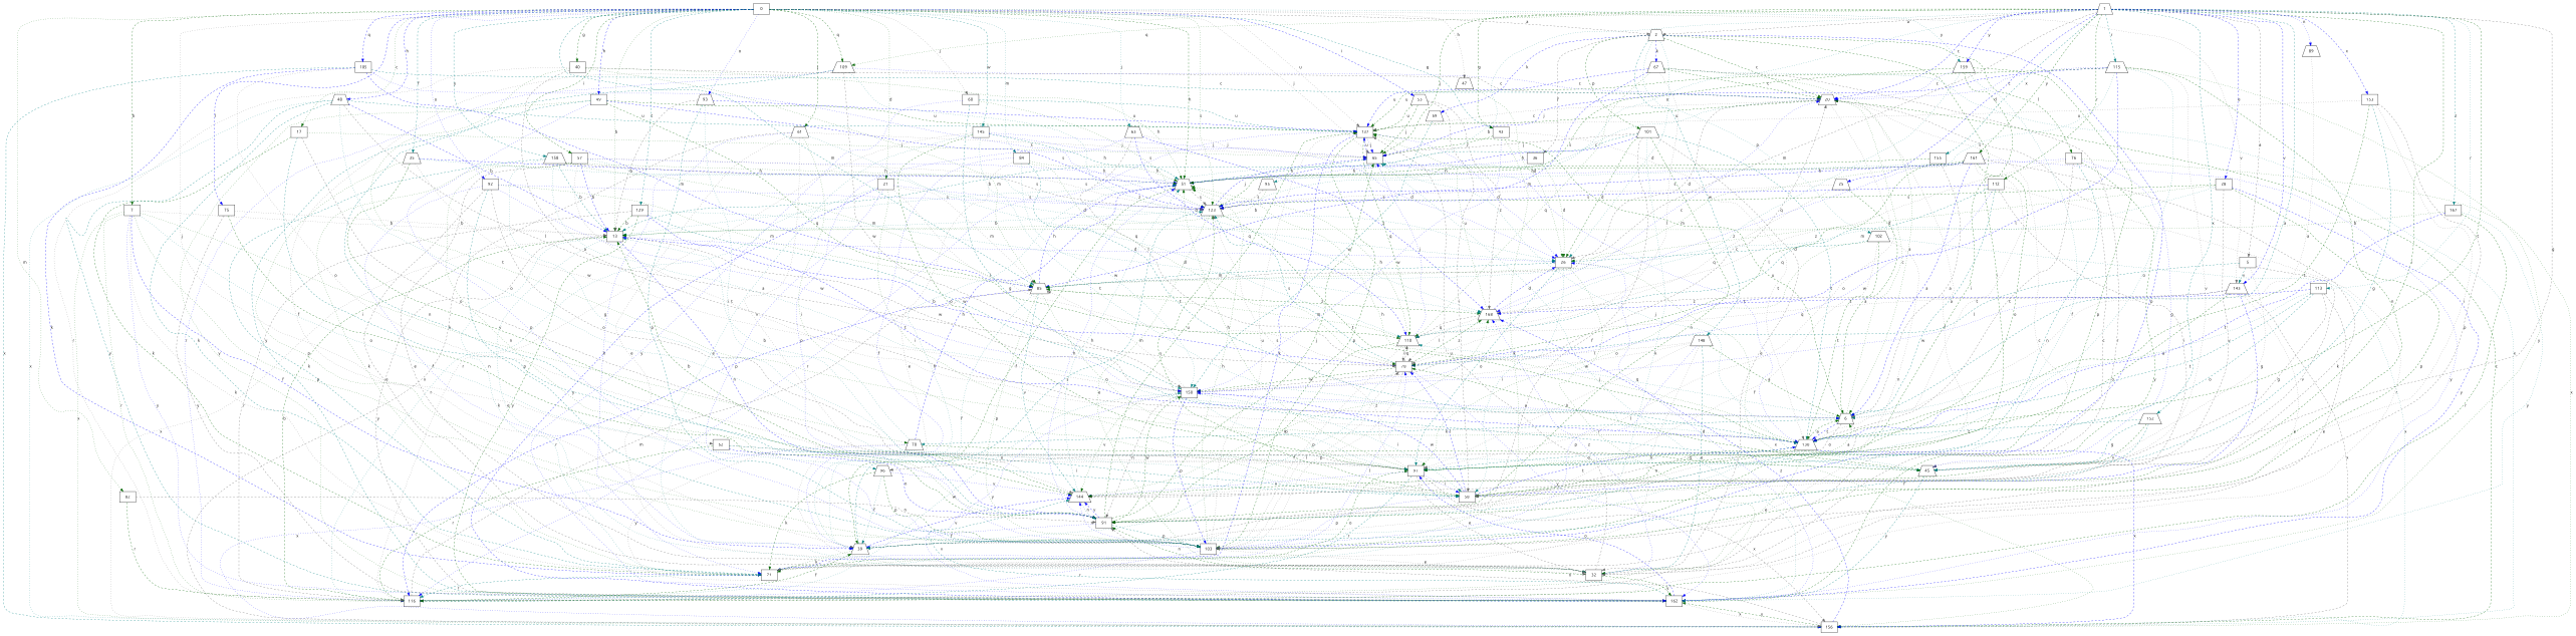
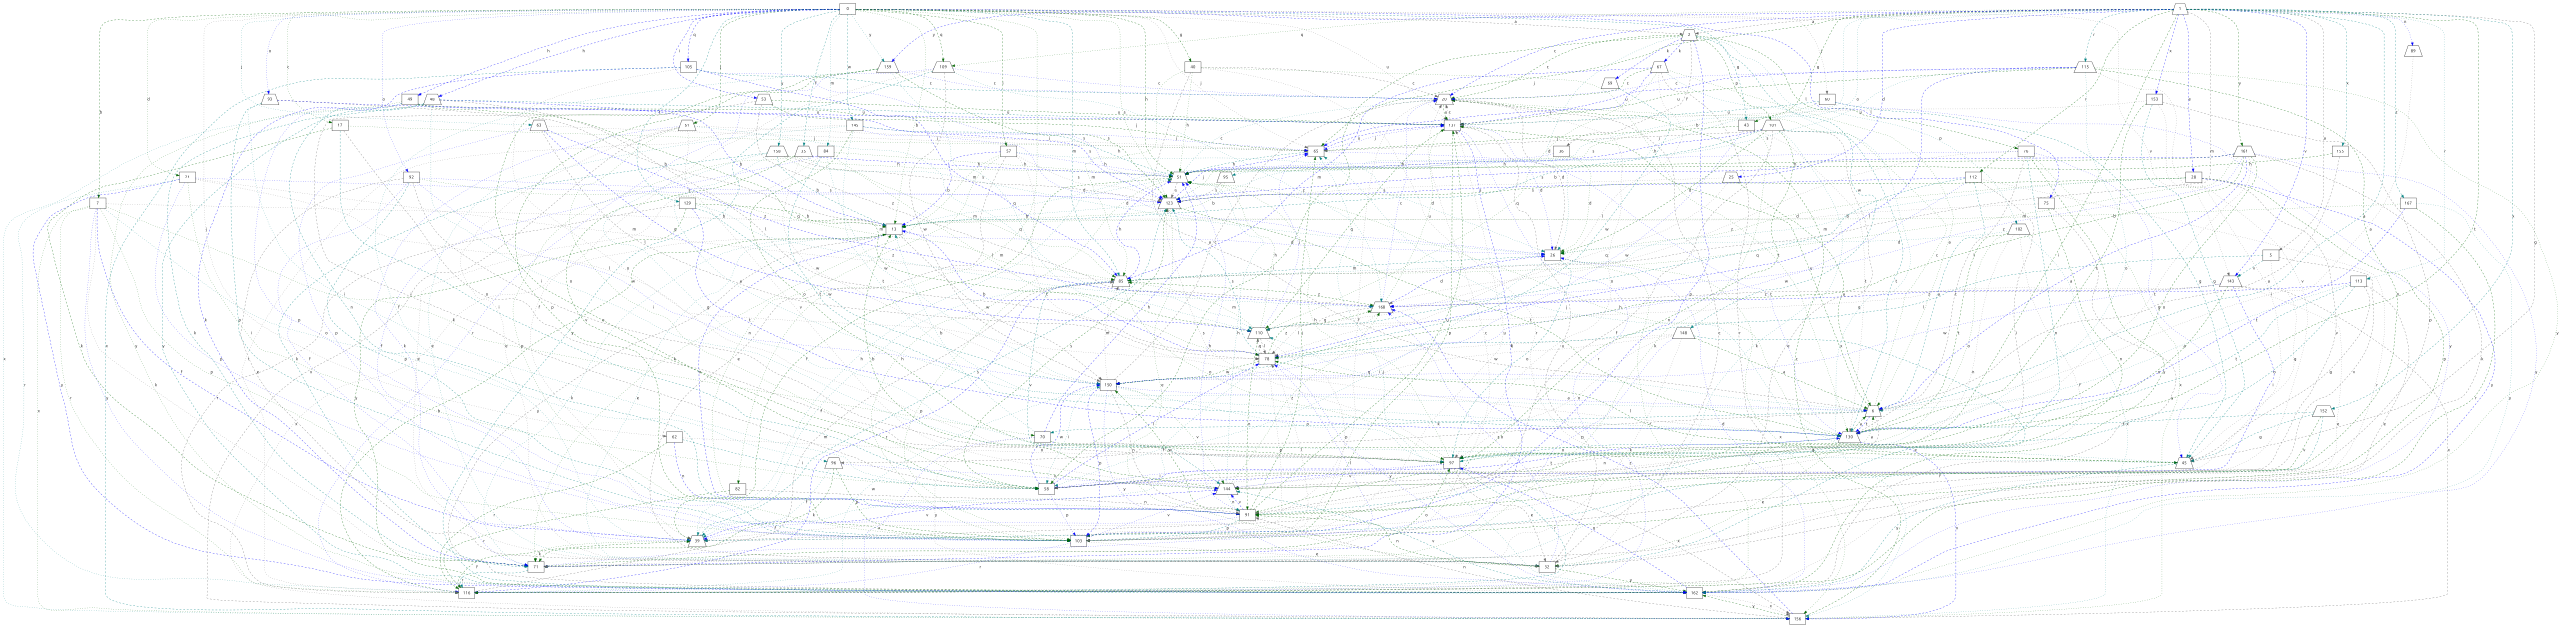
  strict digraph {
    fontname=Ubuntu
    node [fontname=Ubuntu shape=box]
    edge [color=darkgreen fontname=Ubuntu style=dashed]
    2 [shape=trapezium]
    0
    7
    13
    17
    21
    35 [shape=trapezium]
    40
    43
-   47 [shape=trapezium]
    48 [shape=trapezium]
    49
    51 [shape=trapezium]
    53 [shape=trapezium]
    57
    60
    61 [shape=trapezium]
    62
    63 [shape=trapezium]
    65
    75
    82
    84
    85 [shape=trapezium]
    92
    93 [shape=trapezium]
    105
    109 [shape=trapezium]
    123 [shape=trapezium]
    129
    137
    143 [shape=trapezium]
    145
    158 [shape=trapezium]
    159 [shape=trapezium]
    20 [shape=trapezium]
    58
    26
    36
    67 [shape=trapezium]
    69 [shape=trapezium]
    76
    101 [shape=trapezium]
    102 [shape=trapezium]
    103
    148 [shape=trapezium]
-   70 [shape=trapezium]
+   70
    96 [shape=trapezium]
    39 [shape=trapezium]
    71
    116
    156
    162
    91
    32
    150
    97
    78
    144 [shape=trapezium]
    6 [shape=trapezium]
    130 [shape=trapezium]
    110 [shape=trapezium]
    168 [shape=trapezium]
    45 [shape=trapezium]
    1 [shape=trapezium]
    5
    25 [shape=trapezium]
    28
    89 [shape=trapezium]
    95 [shape=trapezium]
    112
    113
    115 [shape=trapezium]
    152 [shape=trapezium]
    153
    155
    161 [shape=trapezium]
    167
    2 -> 20 [label=c]
    2 -> 58 [label=i]
    2 -> 26 [color=teal label=d style=dotted]
    2 -> 36 [color=gray40 label=f]
    2 -> 67 [color=blue label=k]
    2 -> 69 [color=blue label=k]
    2 -> 76 [label=l]
    2 -> 101 [label=p]
    2 -> 102 [color=teal label=p style=dotted]
    2 -> 103 [color=blue label=p]
    2 -> 148 [color=teal label=w]
    0 -> 2 [color=gray40 label=a]
    0 -> 7 [label=b]
    0 -> 13 [label=b style=dotted]
    0 -> 17 [label=c style=dotted]
    0 -> 21 [label=d style=dotted]
    0 -> 35 [color=teal label=f]
    0 -> 40 [label=g]
    0 -> 43 [color=teal label=g]
-   0 -> 47 [color=gray40 label=h style=dotted]
    0 -> 48 [color=blue label=h]
    0 -> 49 [color=blue label=h]
    0 -> 51 [label=h]
    0 -> 53 [color=blue label=i]
    0 -> 57 [label=i]
    0 -> 60 [color=gray40 label=j style=dotted]
    0 -> 61 [label=j]
    0 -> 62 [color=gray40 label=j style=dotted]
    0 -> 63 [color=teal label=j style=dotted]
    0 -> 65 [color=gray40 label=j style=dotted]
    0 -> 75 [color=blue label=l]
    0 -> 82 [label=m style=dotted]
    0 -> 84 [color=teal label=m style=dotted]
    0 -> 85 [color=teal label=m]
    0 -> 92 [color=blue label=o style=dotted]
    0 -> 93 [color=blue label=o style=dotted]
    0 -> 105 [color=blue label=q]
    0 -> 109 [label=q]
    0 -> 123 [label=s style=dotted]
    0 -> 129 [color=teal label=t]
    0 -> 137 [color=gray40 label=u style=dotted]
    0 -> 143 [color=gray40 label=v style=dotted]
    0 -> 145 [color=teal label=w]
    0 -> 158 [color=teal label=y]
    0 -> 159 [color=teal label=y style=dotted]
    7 -> 13 [color=gray40 label=b style=dotted]
    7 -> 103 [label=p style=dotted]
    7 -> 70 [label=k style=dotted]
    7 -> 96 [color=teal label=o style=dotted]
    7 -> 39 [color=blue label=f]
    7 -> 71 [color=gray40 label=k style=dotted]
    7 -> 116 [label=r style=dotted]
    7 -> 156 [label=x style=dotted]
    7 -> 162 [color=blue label=y style=dotted]
    13 -> 26 [color=blue label=d style=dotted]
    13 -> 71 [color=teal label=k style=dotted]
    13 -> 156 [color=gray40 label=x style=dotted]
    13 -> 162 [color=gray40 label=y]
    13 -> 91 [color=blue label=n]
    13 -> 32 [color=teal label=e style=dotted]
    13 -> 150 [color=gray40 label=w]
    17 -> 65 [label=j style=dotted]
    17 -> 58 [color=teal label=i]
    17 -> 71 [label=k]
    17 -> 97 [color=gray40 label=o]
    21 -> 85 [color=gray40 label=m style=dotted]
    21 -> 123 [color=blue label=s style=dotted]
    21 -> 58 [label=i style=dotted]
    21 -> 103 [color=blue label=p style=dotted]
    21 -> 116 [color=teal label=r style=dotted]
    21 -> 162 [color=blue label=y]
    21 -> 78 [color=gray40 label=l style=dotted]
    35 -> 51 [color=blue label=h]
    35 -> 26 [color=teal label=d style=dotted]
    35 -> 103 [label=p style=dotted]
    35 -> 150 [color=gray40 label=w style=dotted]
    35 -> 144 [label=v]
    40 -> 51 [label=h style=dotted]
    40 -> 85 [label=m style=dotted]
    40 -> 20 [color=gray40 label=c]
    40 -> 116 [color=gray40 label=r style=dotted]
    40 -> 6 [color=gray40 label=a]
    40 -> 130 [label=t style=dotted]
    43 -> 65 [label=j]
    43 -> 71 [label=k style=dotted]
    43 -> 150 [color=blue label=w style=dotted]
    43 -> 130 [color=gray40 label=t style=dotted]
-   47 -> 26 [label=d style=dotted]
    48 -> 13 [color=blue label=b]
    48 -> 137 [color=teal label=u]
    48 -> 71 [color=teal label=k]
    48 -> 156 [color=teal label=x style=dotted]
    48 -> 162 [color=teal label=y]
    48 -> 97 [color=teal label=o style=dotted]
    48 -> 78 [color=gray40 label=l]
    49 -> 123 [color=blue label=s]
    49 -> 137 [label=u]
    49 -> 103 [color=blue label=p style=dotted]
    49 -> 162 [label=y style=dotted]
    49 -> 91 [color=teal label=n]
    49 -> 110 [label=q]
    51 -> 123 [color=gray40 label=s]
    51 -> 20 [color=teal label=c style=dotted]
    51 -> 39 [label=f]
    53 -> 65 [label=j]
    53 -> 137 [label=u]
    53 -> 58 [color=gray40 label=i]
    53 -> 168 [color=gray40 label=z]
    57 -> 13 [color=blue label=b]
    57 -> 51 [color=blue label=h style=dotted]
    57 -> 123 [color=gray40 label=s style=dotted]
    57 -> 26 [color=teal label=d style=dotted]
    57 -> 71 [label=k style=dotted]
    57 -> 91 [label=n style=dotted]
    57 -> 32 [color=gray40 label=e]
    57 -> 130 [color=gray40 label=t style=dotted]
    60 -> 123 [label=s style=dotted]
    60 -> 137 [color=teal label=u]
    60 -> 162 [color=blue label=y style=dotted]
    60 -> 45 [color=teal label=g]
    61 -> 65 [color=gray40 label=j style=dotted]
    61 -> 58 [label=i style=dotted]
    61 -> 71 [color=blue label=k style=dotted]
    61 -> 156 [color=gray40 label=x]
    61 -> 32 [color=gray40 label=e style=dotted]
    61 -> 144 [color=gray40 label=v style=dotted]
    61 -> 110 [color=teal label=q style=dotted]
    62 -> 58 [color=teal label=i]
    62 -> 116 [label=r]
    62 -> 91 [color=blue label=n]
    62 -> 97 [color=gray40 label=o style=dotted]
    63 -> 65 [color=gray40 label=j style=dotted]
    63 -> 103 [color=blue label=p style=dotted]
    63 -> 78 [color=gray40 label=l]
    63 -> 110 [color=blue label=q]
    63 -> 168 [color=blue label=z]
    65 -> 51 [color=teal label=h]
    65 -> 137 [color=blue label=u]
    65 -> 130 [color=blue label=t style=dotted]
    75 -> 13 [color=gray40 label=b style=dotted]
    75 -> 162 [color=gray40 label=y]
    75 -> 91 [label=n]
    82 -> 116 [label=r]
    82 -> 91 [color=gray40 label=n]
    84 -> 51 [label=h style=dotted]
    84 -> 39 [color=blue label=f style=dotted]
    84 -> 32 [color=gray40 label=e style=dotted]
    84 -> 150 [color=teal label=w style=dotted]
    84 -> 78 [label=l style=dotted]
    84 -> 130 [color=teal label=t]
    85 -> 51 [color=blue label=h]
    85 -> 103 [label=p style=dotted]
    85 -> 39 [color=teal label=f style=dotted]
    85 -> 116 [color=blue label=r]
    85 -> 97 [label=o style=dotted]
    85 -> 144 [color=teal label=v]
    85 -> 168 [label=z]
    92 -> 85 [label=m style=dotted]
    92 -> 123 [color=blue label=s style=dotted]
    92 -> 103 [color=teal label=p]
    92 -> 39 [color=blue label=f style=dotted]
    92 -> 32 [color=gray40 label=e]
    92 -> 150 [color=blue label=w style=dotted]
    92 -> 97 [color=gray40 label=o]
    93 -> 13 [color=gray40 label=b]
    93 -> 137 [color=blue label=u]
    93 -> 58 [color=teal label=i style=dotted]
    93 -> 103 [color=teal label=p]
    105 -> 85 [color=blue label=m]
    105 -> 123 [color=blue label=s style=dotted]
    105 -> 20 [color=teal label=c]
    105 -> 71 [color=blue label=k]
    105 -> 156 [color=teal label=x]
    105 -> 97 [color=gray40 label=o style=dotted]
    109 -> 20 [color=blue label=c style=dotted]
    109 -> 39 [color=gray40 label=f style=dotted]
    109 -> 116 [color=blue label=r style=dotted]
    109 -> 162 [color=teal label=y]
    109 -> 150 [color=gray40 label=w]
    109 -> 168 [color=teal label=z style=dotted]
    123 -> 13 [color=teal label=b style=dotted]
    123 -> 65 [color=blue label=j]
    123 -> 32 [label=e style=dotted]
    123 -> 130 [label=t]
    129 -> 13 [label=b]
    129 -> 116 [color=gray40 label=r]
    129 -> 162 [label=y]
    129 -> 150 [color=teal label=w]
    129 -> 130 [color=blue label=t]
    129 -> 168 [color=teal label=z style=dotted]
    137 -> 65 [color=blue label=j style=dotted]
    137 -> 20 [color=gray40 label=c style=dotted]
    137 -> 26 [color=blue label=d style=dotted]
    137 -> 103 [label=p]
    137 -> 71 [color=blue label=k]
    137 -> 116 [color=blue label=r style=dotted]
    137 -> 110 [label=q]
    143 -> 58 [color=blue label=i]
    143 -> 156 [color=gray40 label=x]
    143 -> 32 [color=gray40 label=e style=dotted]
    143 -> 150 [color=blue label=w style=dotted]
    143 -> 97 [label=o]
    143 -> 110 [color=gray40 label=q style=dotted]
    143 -> 168 [color=gray40 label=z]
    145 -> 51 [color=teal label=h]
    145 -> 65 [color=blue label=j style=dotted]
    145 -> 26 [color=blue label=d style=dotted]
    145 -> 116 [color=gray40 label=r style=dotted]
    145 -> 32 [color=teal label=e style=dotted]
    145 -> 97 [label=o]
    145 -> 130 [color=teal label=t style=dotted]
    158 -> 13 [color=teal label=b]
    158 -> 51 [label=h style=dotted]
    158 -> 85 [label=m style=dotted]
    158 -> 123 [color=gray40 label=s]
    158 -> 71 [color=teal label=k]
    158 -> 6 [color=teal label=a style=dotted]
    158 -> 45 [color=teal label=g style=dotted]
    159 -> 123 [label=s]
    159 -> 20 [color=blue label=c style=dotted]
    159 -> 58 [label=i]
    159 -> 103 [label=p]
    159 -> 39 [color=teal label=f style=dotted]
    159 -> 110 [color=teal label=q style=dotted]
    20 -> 137 [label=u]
    20 -> 26 [color=gray40 label=d]
    20 -> 39 [color=gray40 label=f style=dotted]
    20 -> 97 [color=gray40 label=o style=dotted]
    58 -> 123 [label=s]
    58 -> 103 [color=blue label=p style=dotted]
    58 -> 150 [color=blue label=w]
    58 -> 78 [color=blue label=l]
    58 -> 130 [color=blue label=t]
    26 -> 85 [color=teal label=m]
    26 -> 58 [color=teal label=i style=dotted]
    26 -> 116 [label=r style=dotted]
    26 -> 156 [label=x style=dotted]
    26 -> 97 [color=teal label=o]
    36 -> 51 [color=blue label=h style=dotted]
    36 -> 26 [label=d style=dotted]
    67 -> 85 [color=blue label=m]
    67 -> 137 [color=blue label=u]
    67 -> 20 [label=c]
    67 -> 116 [color=gray40 label=r]
    67 -> 156 [color=teal label=x style=dotted]
    67 -> 78 [color=gray40 label=l style=dotted]
    67 -> 6 [label=a style=dotted]
    67 -> 110 [label=q style=dotted]
    69 -> 150 [color=teal label=w]
    76 -> 51 [color=blue label=h style=dotted]
    76 -> 156 [label=x style=dotted]
    76 -> 162 [label=y]
    76 -> 91 [color=teal label=n]
    76 -> 130 [color=gray40 label=t]
    76 -> 168 [color=gray40 label=z style=dotted]
    76 -> 45 [color=blue label=g style=dotted]
    101 -> 13 [color=teal label=b]
    101 -> 51 [color=blue label=h]
    101 -> 65 [color=gray40 label=j]
    101 -> 26 [label=d]
    101 -> 39 [color=gray40 label=f]
    101 -> 71 [color=teal label=k style=dotted]
    101 -> 91 [label=n]
    101 -> 32 [color=gray40 label=e]
    101 -> 130 [color=teal label=t]
-   102 -> 26 [color=teal label=d]
+   102 -> 26 [color=teal label=d style=dotted]
    102 -> 39 [color=gray40 label=f style=dotted]
    102 -> 156 [color=teal label=x style=dotted]
    102 -> 91 [color=gray40 label=n style=dotted]
    102 -> 97 [label=o style=dotted]
    102 -> 130 [label=t]
    103 -> 51 [label=h style=dotted]
    103 -> 137 [color=gray40 label=u style=dotted]
    103 -> 116 [color=blue label=r style=dotted]
    103 -> 32 [color=gray40 label=e style=dotted]
    103 -> 78 [color=gray40 label=l style=dotted]
    103 -> 144 [color=blue label=v style=dotted]
    148 -> 103 [color=blue label=p style=dotted]
    148 -> 71 [color=gray40 label=k style=dotted]
    148 -> 32 [color=teal label=e]
    148 -> 150 [color=gray40 label=w style=dotted]
    148 -> 97 [color=gray40 label=o style=dotted]
    148 -> 78 [color=gray40 label=l style=dotted]
    148 -> 6 [label=a]
    70 -> 13 [color=teal label=b style=dotted]
    70 -> 51 [color=blue label=h]
    70 -> 156 [color=blue label=x style=dotted]
    70 -> 162 [color=gray40 label=y style=dotted]
    70 -> 45 [label=g]
    96 -> 103 [label=p]
    96 -> 39 [color=teal label=f style=dotted]
    96 -> 71 [label=k]
    96 -> 144 [color=blue label=v style=dotted]
    39 -> 51 [color=teal label=h style=dotted]
    39 -> 123 [color=teal label=s]
    39 -> 71 [label=k style=dotted]
    39 -> 144 [color=blue label=v]
    71 -> 20 [color=gray40 label=c style=dotted]
    71 -> 116 [color=teal label=r]
    71 -> 97 [label=o]
    71 -> 78 [color=blue label=l style=dotted]
    116 -> 13 [label=b]
    116 -> 85 [color=gray40 label=m]
    116 -> 39 [label=f]
    116 -> 150 [color=teal label=w style=dotted]
    156 -> 20 [label=c]
    156 -> 162 [label=y]
    156 -> 91 [color=gray40 label=n]
    156 -> 168 [color=blue label=z]
    162 -> 65 [color=teal label=j style=dotted]
    162 -> 26 [color=blue label=d style=dotted]
    162 -> 156 [color=gray40 label=x style=dotted]
    162 -> 97 [color=blue label=o]
    162 -> 144 [color=teal label=v]
    91 -> 51 [color=blue label=h style=dotted]
    91 -> 65 [label=j]
    91 -> 137 [label=u]
    91 -> 103 [color=teal label=p]
    91 -> 39 [color=blue label=f style=dotted]
    91 -> 150 [label=w]
    91 -> 144 [color=blue label=v]
    32 -> 137 [color=gray40 label=u]
    32 -> 20 [color=gray40 label=c]
    32 -> 162 [label=y]
    32 -> 91 [label=n]
    32 -> 168 [color=blue label=z style=dotted]
    150 -> 85 [color=gray40 label=m style=dotted]
    150 -> 20 [color=gray40 label=c]
    150 -> 58 [color=teal label=i style=dotted]
    150 -> 103 [color=blue label=p]
    150 -> 162 [color=blue label=y style=dotted]
    150 -> 91 [color=gray40 label=n]
    150 -> 97 [color=teal label=o style=dotted]
    150 -> 144 [label=v style=dotted]
    150 -> 6 [color=blue label=a style=dotted]
    97 -> 51 [label=h style=dotted]
    97 -> 123 [color=gray40 label=s style=dotted]
    97 -> 58 [color=blue label=i style=dotted]
    97 -> 116 [color=teal label=r]
    97 -> 156 [color=gray40 label=x]
    97 -> 32 [color=gray40 label=e]
    97 -> 144 [color=blue label=v style=dotted]
    97 -> 6 [label=a style=dotted]
    78 -> 13 [color=blue label=b]
    78 -> 123 [color=teal label=s]
    78 -> 103 [color=gray40 label=p style=dotted]
    78 -> 39 [color=teal label=f style=dotted]
    78 -> 162 [color=blue label=y style=dotted]
    78 -> 150 [label=w]
    78 -> 110 [color=gray40 label=q]
    78 -> 168 [label=z]
    144 -> 13 [label=b]
    144 -> 51 [color=teal label=h style=dotted]
    144 -> 91 [color=teal label=n style=dotted]
    144 -> 168 [label=z style=dotted]
    6 -> 137 [label=u]
    6 -> 20 [label=c style=dotted]
    6 -> 70 [color=teal label=k]
    6 -> 96 [color=gray40 label=o]
    6 -> 91 [color=gray40 label=n]
    6 -> 130 [color=blue label=t]
    6 -> 110 [color=teal label=q style=dotted]
    130 -> 51 [label=h style=dotted]
    130 -> 156 [color=blue label=x]
    130 -> 32 [label=e style=dotted]
    130 -> 97 [color=teal label=o]
    130 -> 6 [label=a]
    110 -> 51 [label=h style=dotted]
    110 -> 65 [color=blue label=j style=dotted]
    110 -> 85 [label=m style=dotted]
    110 -> 103 [color=gray40 label=p style=dotted]
    110 -> 91 [label=n]
    110 -> 78 [color=gray40 label=l]
    168 -> 137 [label=u style=dotted]
    168 -> 20 [color=blue label=c style=dotted]
    168 -> 26 [color=blue label=d]
    168 -> 78 [color=gray40 label=l style=dotted]
    168 -> 110 [color=gray40 label=q]
    45 -> 65 [color=teal label=j style=dotted]
    45 -> 162 [color=teal label=y]
    45 -> 78 [label=l]
    1 -> 2 [color=gray40 label=a]
    1 -> 13 [color=teal label=b style=dotted]
    1 -> 43 [label=g]
    1 -> 65 [label=j]
    1 -> 85 [color=gray40 label=m]
    1 -> 109 [label=q style=dotted]
    1 -> 143 [color=blue label=v]
    1 -> 159 [color=blue label=y]
    1 -> 20 [color=blue label=c]
    1 -> 58 [label=i]
    1 -> 6 [color=teal label=a]
    1 -> 130 [label=t]
    1 -> 45 [color=gray40 label=g]
    1 -> 5 [color=gray40 label=a]
    1 -> 25 [color=blue label=d]
    1 -> 28 [color=blue label=e]
    1 -> 89 [color=blue label=n style=dotted]
    1 -> 95 [color=teal label=o style=dotted]
    1 -> 112 [label=r]
    1 -> 113 [color=teal label=r style=dotted]
    1 -> 115 [color=teal label=r]
    1 -> 152 [color=teal label=x]
    1 -> 153 [color=blue label=x]
    1 -> 155 [color=teal label=x]
    1 -> 161 [label=y]
    1 -> 167 [color=teal label=z]
    5 -> 143 [color=teal label=v]
    5 -> 78 [color=teal label=l]
    5 -> 144 [color=gray40 label=v]
    5 -> 45 [color=gray40 label=g style=dotted]
    25 -> 123 [color=gray40 label=s style=dotted]
    25 -> 6 [label=a]
    25 -> 110 [color=gray40 label=q style=dotted]
    28 -> 85 [color=teal label=m style=dotted]
    28 -> 123 [label=s]
    28 -> 26 [label=d style=dotted]
    28 -> 103 [label=p]
    28 -> 162 [color=blue label=y]
    28 -> 144 [color=gray40 label=v]
    89 -> 6 [color=gray40 label=a style=dotted]
    95 -> 13 [label=b style=dotted]
    95 -> 123 [color=gray40 label=s]
    112 -> 123 [color=blue label=s]
    112 -> 58 [color=gray40 label=i]
    112 -> 116 [color=gray40 label=r style=dotted]
    112 -> 150 [color=blue label=w style=dotted]
    112 -> 6 [color=teal label=a]
    112 -> 110 [color=teal label=q]
    113 -> 32 [color=gray40 label=e]
    113 -> 97 [color=teal label=o]
    113 -> 6 [color=teal label=a style=dotted]
    113 -> 130 [color=teal label=t]
    113 -> 168 [color=blue label=z]
    113 -> 45 [color=gray40 label=g]
    115 -> 65 [color=blue label=j]
    115 -> 123 [color=teal label=s style=dotted]
    115 -> 137 [label=u]
    115 -> 20 [color=blue label=c style=dotted]
    115 -> 162 [label=y style=dotted]
    115 -> 91 [label=n]
    115 -> 97 [color=teal label=o style=dotted]
    115 -> 78 [color=blue label=l]
    115 -> 144 [color=gray40 label=v style=dotted]
    152 -> 39 [color=teal label=f]
    152 -> 144 [label=v]
    152 -> 130 [color=teal label=t]
    152 -> 45 [color=teal label=g]
    153 -> 137 [color=gray40 label=u style=dotted]
    153 -> 58 [color=gray40 label=i style=dotted]
    153 -> 103 [color=gray40 label=p]
    153 -> 130 [label=t]
    153 -> 45 [color=teal label=g]
    155 -> 51 [label=h]
    155 -> 6 [color=gray40 label=a]
    161 -> 51 [label=h]
    161 -> 85 [label=m style=dotted]
    161 -> 123 [color=blue label=s]
    161 -> 71 [color=gray40 label=k]
    161 -> 162 [color=blue label=y style=dotted]
    161 -> 97 [label=o]
    161 -> 78 [label=l]
    161 -> 6 [color=blue label=a]
    161 -> 130 [color=gray40 label=t style=dotted]
    161 -> 168 [color=blue label=z style=dotted]
    167 -> 13 [label=b style=dotted]
    167 -> 116 [label=r]
    167 -> 162 [color=teal label=y style=dotted]
    167 -> 130 [color=blue label=t]
  }
